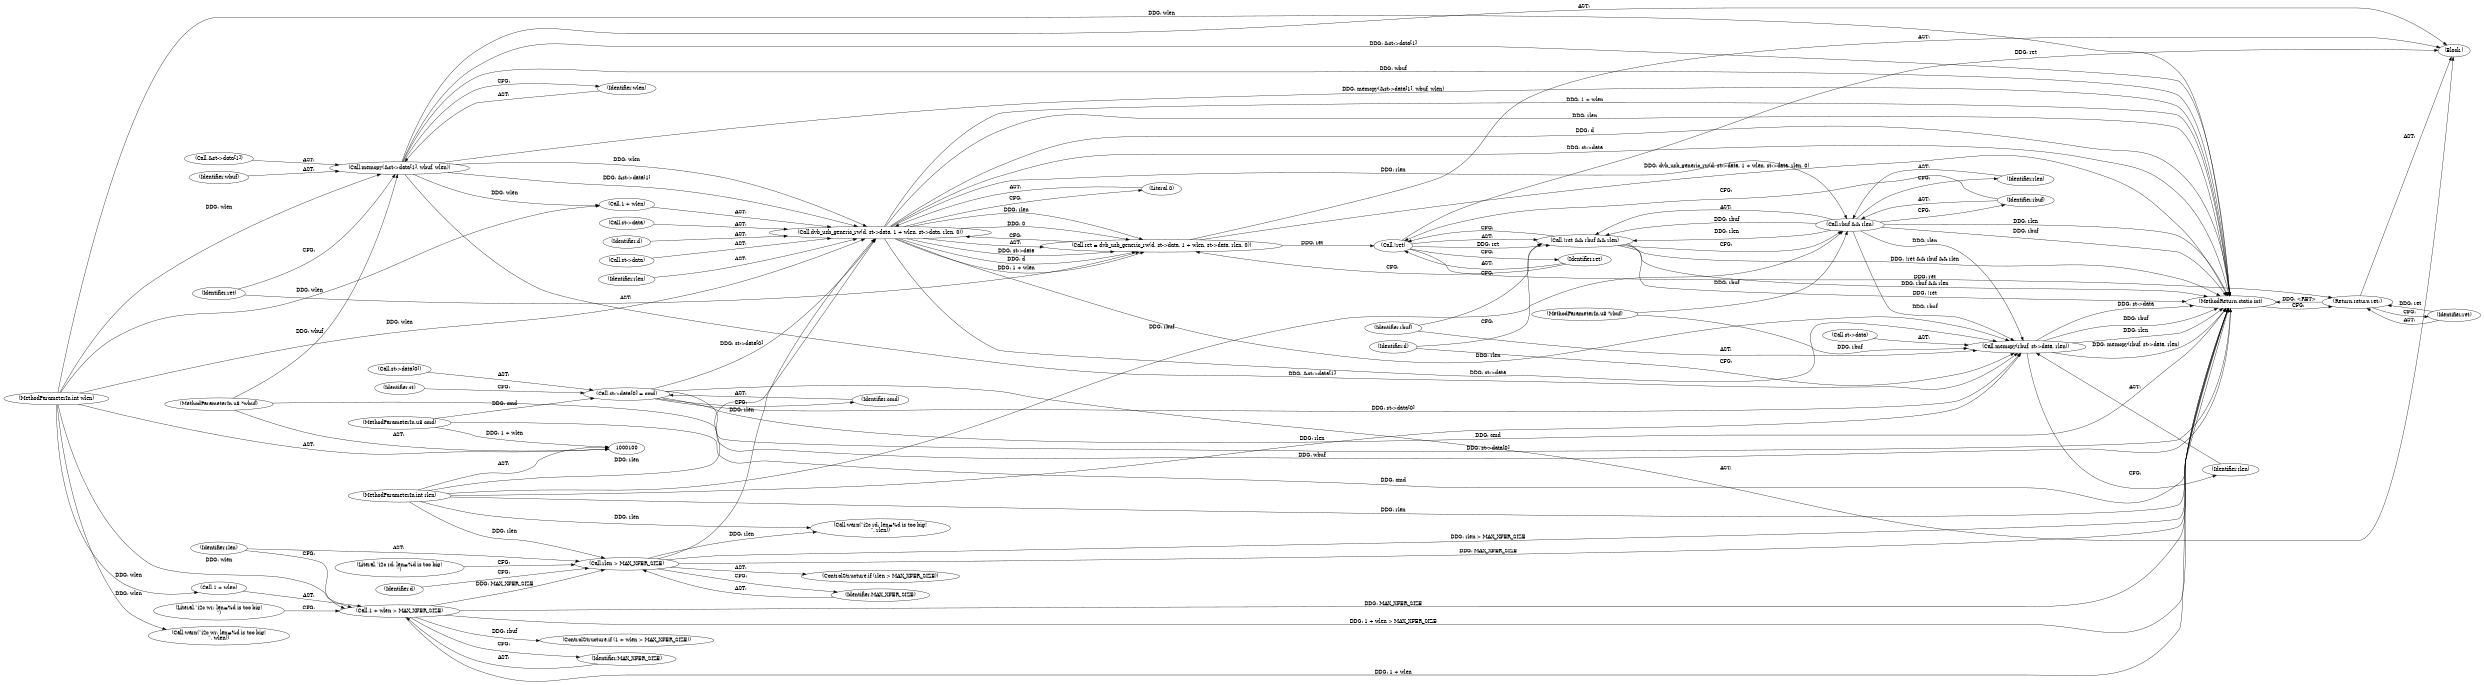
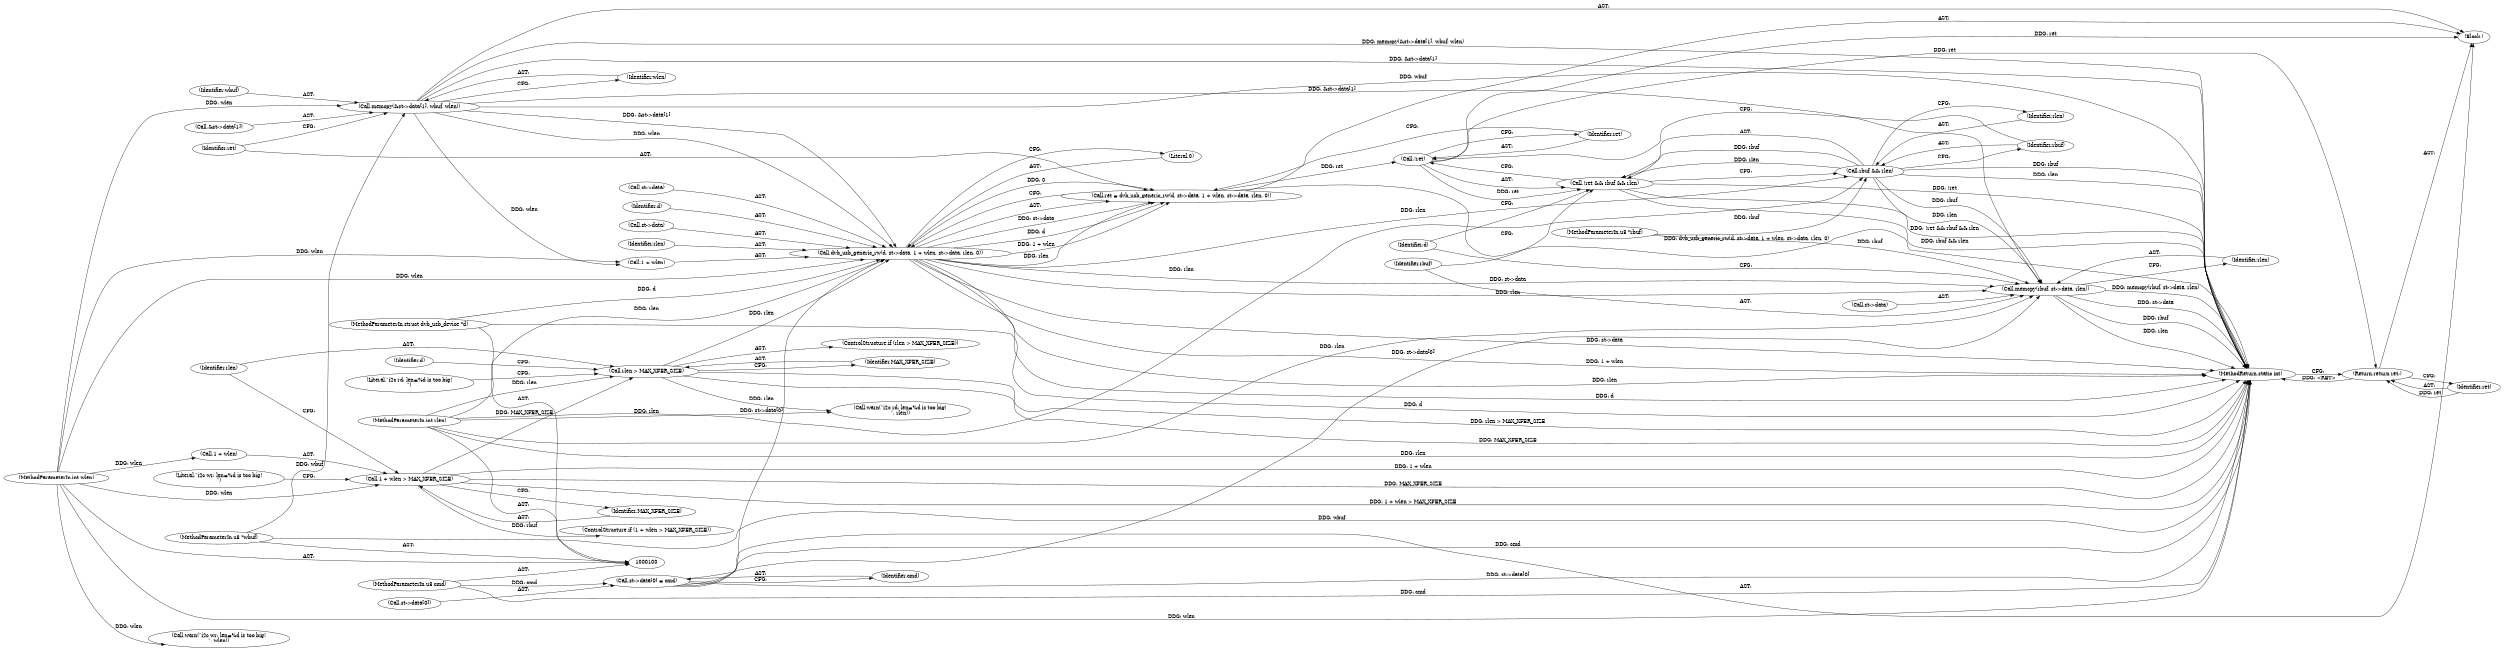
  digraph {
    rankdir=LR
    n1 [label="(Call,dvb_usb_generic_rw(d, st->data, 1 + wlen, st->data, rlen, 0))"]
    n2 [label="(Call,ret = dvb_usb_generic_rw(d, st->data, 1 + wlen, st->data, rlen, 0))"]
    n3 [label="(Call,rbuf && rlen)"]
    n4 [label="(Call,memcpy(rbuf, st->data, rlen))"]
    n5 [label="(MethodReturn,static int)"]
    n6 [label="(Literal,0)"]
    n7 [label="(Block,)"]
    n8 [label="(Call,!ret)"]
    n9 [label="(Call,!ret && rbuf && rlen)"]
    n10 [label="(Identifier,rbuf)"]
    n11 [label="(Identifier,rlen)"]
    n12 [label="(Identifier,rlen)"]
    n13 [label="(Return,return ret;)"]
+   n14 [label="(MethodParameterIn,struct dvb_usb_device *d)"]
    1000100
    n16 [label="(Call,memcpy(&st->data[1], wbuf, wlen))"]
    n17 [label="(Call,1 + wlen)"]
    n18 [label="(Identifier,wlen)"]
    n19 [label="(MethodParameterIn,u8 *wbuf)"]
    n20 [label="(MethodParameterIn,int wlen)"]
    n21 [label="(Call,1 + wlen > MAX_XFER_SIZE)"]
    n22 [label="(Call,warn(\"i2c wr: len=%d is too big!\n\", wlen))"]
    n23 [label="(Call,1 + wlen)"]
    n24 [label="(Call,rlen > MAX_XFER_SIZE)"]
    n25 [label="(Identifier,MAX_XFER_SIZE)"]
    n26 [label="(ControlStructure,if (1 + wlen > MAX_XFER_SIZE))"]
    n27 [label="(Call,st->data[0] = cmd)"]
    n28 [label="(Identifier,cmd)"]
    n29 [label="(MethodParameterIn,u8 cmd)"]
    n30 [label="(ControlStructure,if (rlen > MAX_XFER_SIZE))"]
    n31 [label="(Call,warn(\"i2c rd: len=%d is too big!\n\", rlen))"]
    n32 [label="(Identifier,MAX_XFER_SIZE)"]
    n33 [label="(MethodParameterIn,int rlen)"]
    n34 [label="(Identifier,ret)"]
    n35 [label="(Identifier,ret)"]
    n36 [label="(Identifier,d)"]
    n37 [label="(Identifier,rlen)"]
-   n38 [label="(Identifier,st)"]
    n39 [label="(Call,st->data)"]
    n40 [label="(Identifier,ret)"]
    n41 [label="(Identifier,d)"]
    n42 [label="(Call,st->data)"]
    n43 [label="(Identifier,rbuf)"]
    n44 [label="(Identifier,d)"]
    n45 [label="(Literal,\"i2c rd: len=%d is too big!\n\")"]
    n46 [label="(Call,st->data)"]
    n47 [label="(Call,&st->data[1])"]
    n48 [label="(Identifier,rlen)"]
    n49 [label="(Call,st->data[0])"]
    n50 [label="(MethodParameterIn,u8 *rbuf)"]
    n51 [label="(Identifier,wbuf)"]
    n52 [label="(Literal,\"i2c wr: len=%d is too big!\n\")"]
    n1 -> n2 [label="AST: "]
    n1 -> n2 [label="DDG: st->data"]
    n1 -> n2 [label="DDG: d"]
    n1 -> n2 [label="DDG: 1 + wlen"]
    n1 -> n2 [label="DDG: rlen"]
    n1 -> n2 [label="DDG: 0"]
    n1 -> n3 [label="DDG: rlen"]
    n1 -> n4 [label="DDG: st->data"]
    n1 -> n4 [label="DDG: rlen"]
    n1 -> n5 [label="DDG: st->data"]
    n1 -> n5 [label="DDG: 1 + wlen"]
    n1 -> n5 [label="DDG: rlen"]
    n1 -> n5 [label="DDG: d"]
    n1 -> n6 [label="CFG: "]
    n2 -> n1 [label="CFG: "]
    n2 -> n5 [label="DDG: dvb_usb_generic_rw(d, st->data, 1 + wlen, st->data, rlen, 0)"]
    n2 -> n7 [label="AST: "]
    n2 -> n8 [label="DDG: ret"]
    n3 -> n4 [label="DDG: rbuf"]
    n3 -> n4 [label="DDG: rlen"]
    n3 -> n5 [label="DDG: rlen"]
    n3 -> n5 [label="DDG: rbuf"]
    n3 -> n9 [label="AST: "]
    n3 -> n9 [label="DDG: rbuf"]
    n3 -> n9 [label="DDG: rlen"]
    n3 -> n10 [label="CFG: "]
    n3 -> n11 [label="CFG: "]
    n4 -> n5 [label="DDG: rlen"]
    n4 -> n5 [label="DDG: memcpy(rbuf, st->data, rlen)"]
    n4 -> n5 [label="DDG: st->data"]
    n4 -> n5 [label="DDG: rbuf"]
    n4 -> n12 [label="CFG: "]
    n5 -> n13 [label="CFG: "]
    n6 -> n1 [label="AST: "]
    n8 -> n7 [label="DDG: ret"]
    n8 -> n9 [label="AST: "]
    n8 -> n9 [label="DDG: ret"]
    n8 -> n13 [label="DDG: ret"]
    n8 -> n34 [label="CFG: "]
    n9 -> n3 [label="CFG: "]
    n9 -> n5 [label="DDG: !ret && rbuf && rlen"]
    n9 -> n5 [label="DDG: rbuf && rlen"]
    n9 -> n5 [label="DDG: !ret"]
    n9 -> n8 [label="CFG: "]
    n10 -> n3 [label="AST: "]
    n10 -> n8 [label="CFG: "]
    n11 -> n3 [label="AST: "]
    n12 -> n4 [label="AST: "]
    n13 -> n5 [label="DDG: <RET>"]
    n13 -> n7 [label="AST: "]
    n13 -> n35 [label="CFG: "]
+   n14 -> n1 [label="DDG: d"]
+   n14 -> n5 [label="DDG: d"]
+   n14 -> 1000100 [label="AST: "]
    n16 -> n1 [label="DDG: &st->data[1]"]
    n16 -> n1 [label="DDG: wlen"]
    n16 -> n4 [label="DDG: &st->data[1]"]
    n16 -> n5 [label="DDG: memcpy(&st->data[1], wbuf, wlen)"]
    n16 -> n5 [label="DDG: &st->data[1]"]
    n16 -> n5 [label="DDG: wbuf"]
    n16 -> n7 [label="AST: "]
    n16 -> n17 [label="DDG: wlen"]
    n16 -> n18 [label="CFG: "]
    n17 -> n1 [label="AST: "]
    n18 -> n16 [label="AST: "]
    n19 -> n5 [label="DDG: wbuf"]
    n19 -> 1000100 [label="AST: "]
    n19 -> n16 [label="DDG: wbuf"]
    n20 -> n1 [label="DDG: wlen"]
    n20 -> n5 [label="DDG: wlen"]
    n20 -> 1000100 [label="AST: "]
    n20 -> n16 [label="DDG: wlen"]
    n20 -> n17 [label="DDG: wlen"]
    n20 -> n21 [label="DDG: wlen"]
    n20 -> n22 [label="DDG: wlen"]
    n20 -> n23 [label="DDG: wlen"]
    n21 -> n5 [label="DDG: 1 + wlen"]
    n21 -> n5 [label="DDG: MAX_XFER_SIZE"]
    n21 -> n5 [label="DDG: 1 + wlen > MAX_XFER_SIZE"]
    n21 -> n24 [label="DDG: MAX_XFER_SIZE"]
    n21 -> n25 [label="CFG: "]
    n21 -> n26 [label="DDG: rbuf"]
    n23 -> n21 [label="AST: "]
    n24 -> n1 [label="DDG: rlen"]
    n24 -> n5 [label="DDG: rlen > MAX_XFER_SIZE"]
    n24 -> n5 [label="DDG: MAX_XFER_SIZE"]
    n24 -> n30 [label="AST: "]
    n24 -> n31 [label="DDG: rlen"]
    n24 -> n32 [label="CFG: "]
    n25 -> n21 [label="AST: "]
    n27 -> n1 [label="DDG: st->data[0]"]
    n27 -> n4 [label="DDG: st->data[0]"]
    n27 -> n5 [label="DDG: st->data[0]"]
    n27 -> n5 [label="DDG: cmd"]
    n27 -> n7 [label="AST: "]
    n27 -> n28 [label="CFG: "]
    n28 -> n27 [label="AST: "]
    n29 -> n5 [label="DDG: cmd"]
-   n29 -> 1000100 [label="DDG: 1 + wlen"]
+   n29 -> 1000100 [label="AST: "]
    n29 -> n27 [label="DDG: cmd"]
    n32 -> n24 [label="AST: "]
    n33 -> n1 [label="DDG: rlen"]
-   n33 -> n3 [label="DDG: rbuf"]
+   n33 -> n3 [label="DDG: rlen"]
    n33 -> n4 [label="DDG: rlen"]
    n33 -> n5 [label="DDG: rlen"]
    n33 -> 1000100 [label="AST: "]
    n33 -> n24 [label="DDG: rlen"]
    n33 -> n31 [label="DDG: rlen"]
    n34 -> n2 [label="CFG: "]
    n34 -> n8 [label="AST: "]
    n35 -> n13 [label="AST: "]
    n35 -> n13 [label="DDG: ret"]
    n36 -> n4 [label="CFG: "]
    n36 -> n9 [label="CFG: "]
    n37 -> n21 [label="CFG: "]
    n37 -> n24 [label="AST: "]
-   n38 -> n27 [label="CFG: "]
    n39 -> n4 [label="AST: "]
    n40 -> n2 [label="AST: "]
    n40 -> n16 [label="CFG: "]
    n41 -> n24 [label="CFG: "]
    n42 -> n1 [label="AST: "]
    n43 -> n4 [label="AST: "]
    n43 -> n9 [label="CFG: "]
    n44 -> n1 [label="AST: "]
    n45 -> n24 [label="CFG: "]
    n46 -> n1 [label="AST: "]
    n47 -> n16 [label="AST: "]
    n48 -> n1 [label="AST: "]
    n49 -> n27 [label="AST: "]
    n50 -> n3 [label="DDG: rbuf"]
    n50 -> n4 [label="DDG: rbuf"]
    n51 -> n16 [label="AST: "]
    n52 -> n21 [label="CFG: "]
  }
